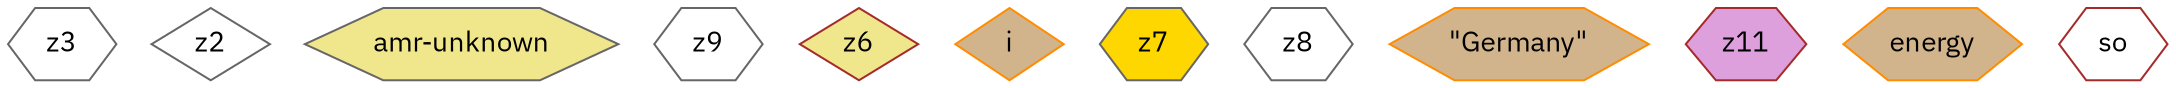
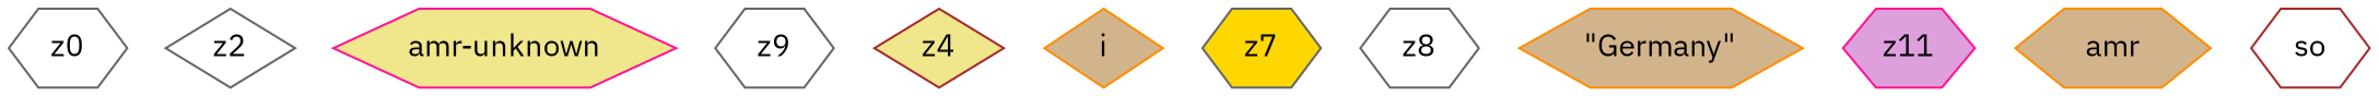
  digraph {
    fontname="IBM Plex Sans"
    node [style=filled fillcolor=white color=gray40 shape=hexagon fontname="IBM Plex Sans"]
-   n1 [label=z3]
+   n1 [label=z0]
    n2 [label=z2 shape=diamond]
-   n3 [label="amr-unknown" fillcolor=khaki]
+   n3 [label="amr-unknown" fillcolor=khaki color=deeppink]
    n4 [label=z9]
-   n5 [label=z6 fillcolor=khaki color=brown shape=diamond]
+   n5 [label=z4 fillcolor=khaki color=brown shape=diamond]
    n6 [label=i fillcolor=tan color=darkorange shape=diamond]
    n7 [label=z7 fillcolor=gold]
    n8 [label=z8]
    n9 [label="\"Germany\"" fillcolor=tan color=darkorange]
-   n10 [label=z11 fillcolor=plum color=brown]
-   n11 [label=energy fillcolor=tan color=darkorange]
+   n10 [label=z11 fillcolor=plum color=deeppink]
+   n11 [label=amr fillcolor=tan color=darkorange]
    n12 [label=so color=brown]
  }
